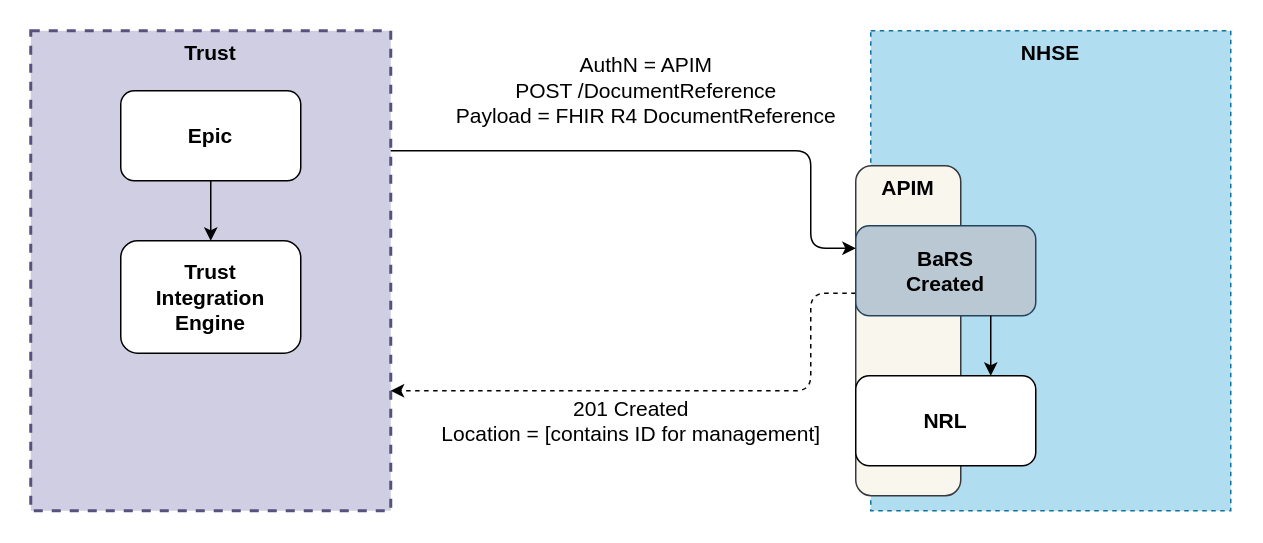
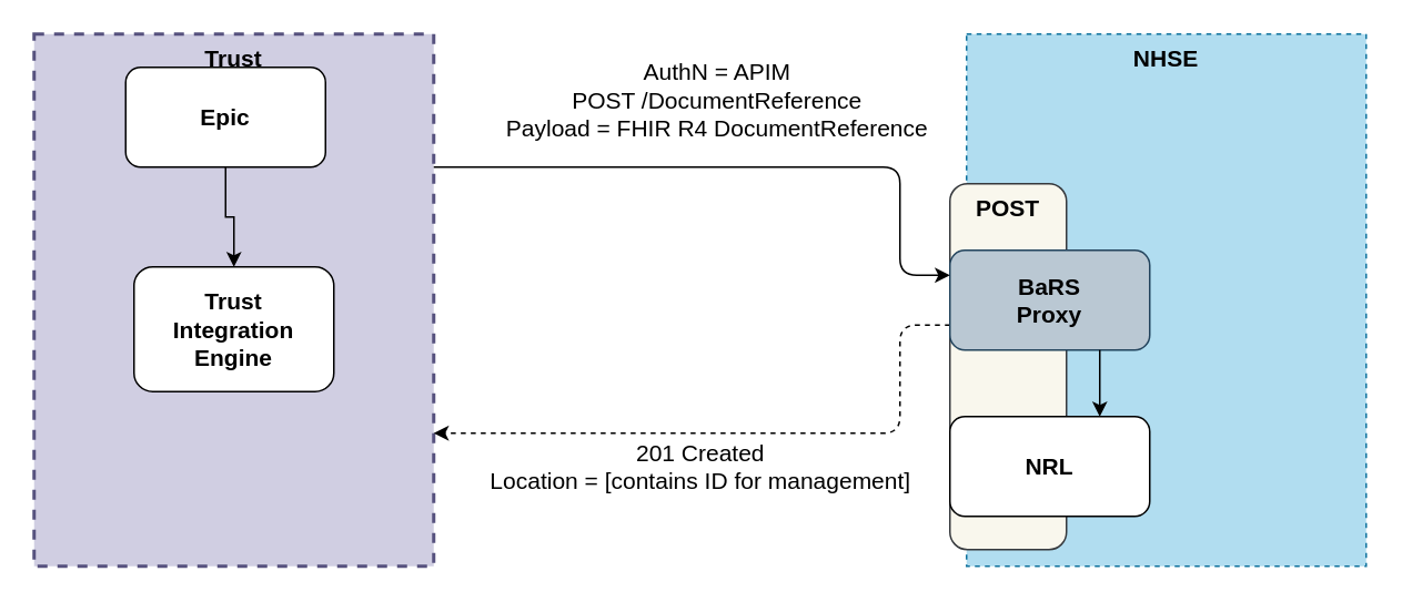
  <mxCell id="0" />
  <mxCell id="1" parent="0" />
  <mxCell id="2" value="Trust" style="rounded=0;whiteSpace=wrap;html=1;verticalAlign=top;fontStyle=1;fillColor=#d0cee2;strokeColor=#56517e;fontSize=14;dashed=1;strokeWidth=2;" vertex="1" parent="1"><mxGeometry x="20" y="20" width="240" height="320" as="geometry" /></mxCell>
  <mxCell id="3" value="NHSE" style="rounded=0;whiteSpace=wrap;html=1;verticalAlign=top;fontStyle=1;fillColor=#b1ddf0;strokeColor=#10739e;fontSize=14;dashed=1;" vertex="1" parent="1"><mxGeometry x="580" y="20" width="240" height="320" as="geometry" /></mxCell>
  <mxCell id="4" value="" style="edgeStyle=orthogonalEdgeStyle;rounded=0;orthogonalLoop=1;jettySize=auto;html=1;" edge="1" parent="1" source="5" target="6"><mxGeometry relative="1" as="geometry" /></mxCell>
- <mxCell id="5" value="Epic" style="rounded=1;whiteSpace=wrap;html=1;fontSize=14;fontStyle=1" vertex="1" parent="1"><mxGeometry x="80" y="60" width="120" height="60" as="geometry" /></mxCell>
+ <mxCell id="5" value="Epic" style="rounded=1;whiteSpace=wrap;html=1;fontSize=14;fontStyle=1" vertex="1" parent="1"><mxGeometry x="75" y="40" width="120" height="60" as="geometry" /></mxCell>
  <mxCell id="6" value="Trust&lt;div&gt;Integration Engine&lt;/div&gt;" style="rounded=1;whiteSpace=wrap;html=1;fontSize=14;fontStyle=1" vertex="1" parent="1"><mxGeometry x="80" y="160" width="120" height="75" as="geometry" /></mxCell>
- <mxCell id="7" value="APIM" style="rounded=1;whiteSpace=wrap;html=1;verticalAlign=top;fillColor=#f9f7ed;strokeColor=#36393d;fontSize=14;fontStyle=1" vertex="1" parent="1"><mxGeometry x="570" y="110" width="70" height="220" as="geometry" /></mxCell>
+ <mxCell id="7" value="POST" style="rounded=1;whiteSpace=wrap;html=1;verticalAlign=top;fillColor=#f9f7ed;strokeColor=#36393d;fontSize=14;fontStyle=1" vertex="1" parent="1"><mxGeometry x="570" y="110" width="70" height="220" as="geometry" /></mxCell>
  <mxCell id="8" value="201 Created&lt;br&gt;Location = [contains ID for management]" style="edgeStyle=orthogonalEdgeStyle;rounded=1;orthogonalLoop=1;jettySize=auto;html=1;exitX=0;exitY=0.75;exitDx=0;exitDy=0;entryX=1;entryY=0.75;entryDx=0;entryDy=0;dashed=1;curved=0;fontSize=14;labelBackgroundColor=none;" edge="1" parent="1" source="9" target="2"><mxGeometry x="0.147" y="20" relative="1" as="geometry"><Array as="points"><mxPoint x="540" y="195" /><mxPoint x="540" y="260" /></Array><mxPoint as="offset" /></mxGeometry></mxCell>
- <mxCell id="9" value="BaRS&lt;div&gt;Created&lt;/div&gt;" style="rounded=1;whiteSpace=wrap;html=1;fillColor=#bac8d3;strokeColor=#23445d;fontSize=14;fontStyle=1" vertex="1" parent="1"><mxGeometry x="570" y="150" width="120" height="60" as="geometry" /></mxCell>
+ <mxCell id="9" value="BaRS&lt;div&gt;Proxy&lt;/div&gt;" style="rounded=1;whiteSpace=wrap;html=1;fillColor=#bac8d3;strokeColor=#23445d;fontSize=14;fontStyle=1" vertex="1" parent="1"><mxGeometry x="570" y="150" width="120" height="60" as="geometry" /></mxCell>
  <mxCell id="10" value="NRL" style="rounded=1;whiteSpace=wrap;html=1;fontSize=14;fontStyle=1" vertex="1" parent="1"><mxGeometry x="570" y="250" width="120" height="60" as="geometry" /></mxCell>
  <mxCell id="11" value="&lt;div&gt;AuthN = APIM&lt;/div&gt;POST /DocumentReference&lt;div&gt;Payload = FHIR R4 DocumentReference&lt;/div&gt;" style="endArrow=classic;html=1;rounded=1;exitX=1;exitY=0.25;exitDx=0;exitDy=0;entryX=0;entryY=0.25;entryDx=0;entryDy=0;edgeStyle=orthogonalEdgeStyle;curved=0;fontSize=14;labelBackgroundColor=none;" edge="1" parent="1" source="2" target="7"><mxGeometry x="-0.093" y="40" width="50" height="50" relative="1" as="geometry"><mxPoint x="330" y="230" as="sourcePoint" /><mxPoint x="380" y="180" as="targetPoint" /><Array as="points"><mxPoint x="540" y="100" /><mxPoint x="540" y="165" /></Array><mxPoint as="offset" /></mxGeometry></mxCell>
  <mxCell id="12" value="" style="endArrow=classic;html=1;rounded=0;entryX=0.75;entryY=0;entryDx=0;entryDy=0;exitX=0.75;exitY=1;exitDx=0;exitDy=0;fontSize=14;" edge="1" parent="1" source="9" target="10"><mxGeometry width="50" height="50" relative="1" as="geometry"><mxPoint x="600" y="480" as="sourcePoint" /><mxPoint x="650" y="430" as="targetPoint" /></mxGeometry></mxCell>
